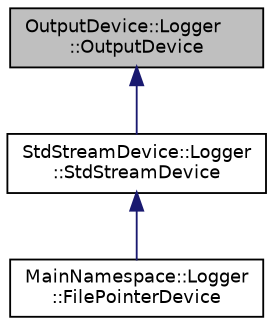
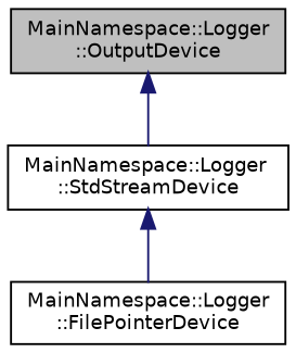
  digraph {
    node [color=black fillcolor=white fontname=Helvetica fontsize=10 shape=record style=filled]
    edge [color=midnightblue dir=back fontname=Helvetica fontsize=10 labelfontname=Helvetica labelfontsize=10 style=solid]
-   n1 [fillcolor=grey75 fontcolor=black height=0.2 label="OutputDevice::Logger\l::OutputDevice" width=0.4]
-   n2 [height=0.2 label="StdStreamDevice::Logger\l::StdStreamDevice" width=0.4]
+   n1 [fillcolor=grey75 fontcolor=black height=0.2 label="MainNamespace::Logger\l::OutputDevice" width=0.4]
+   n2 [height=0.2 label="MainNamespace::Logger\l::StdStreamDevice" width=0.4]
    n3 [height=0.2 label="MainNamespace::Logger\l::FilePointerDevice" width=0.4]
    n1 -> n2
    n2 -> n3
  }
